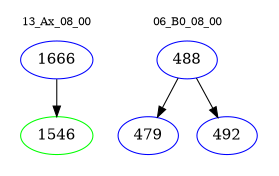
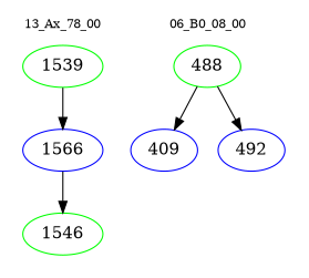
  digraph {
    node [color=green]
    edge [color=black]
-   n2 [color=blue label=1666]
+   n1 [label=1539]
+   n2 [color=blue label=1566]
    n3 [label=1546]
-   n4 [color=blue label=488]
-   n5 [color=blue label=479]
+   n4 [label=488]
+   n5 [color=blue label=409]
    n6 [color=blue label=492]
    subgraph cluster_1 {
      color=white
      fontsize=10
-     label="13_Ax_08_00"
+     label="13_Ax_78_00"
+     n1
      n2
      n3
    }
    subgraph cluster_2 {
      color=white
      fontsize=10
      label="06_B0_08_00"
      n4
      n5
      n6
    }
+   n1 -> n2
    n2 -> n3
    n4 -> n5
    n4 -> n6
  }
